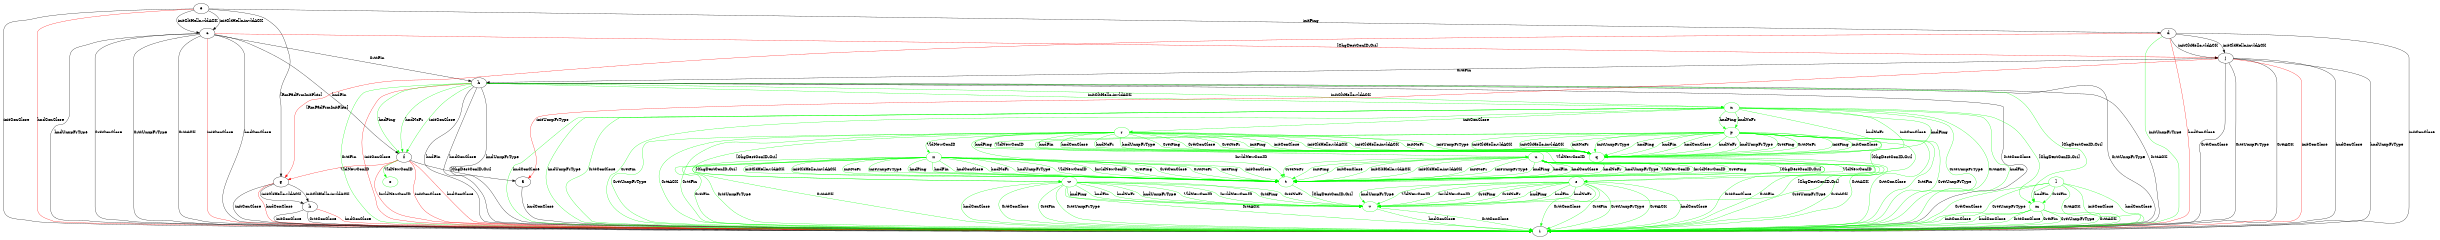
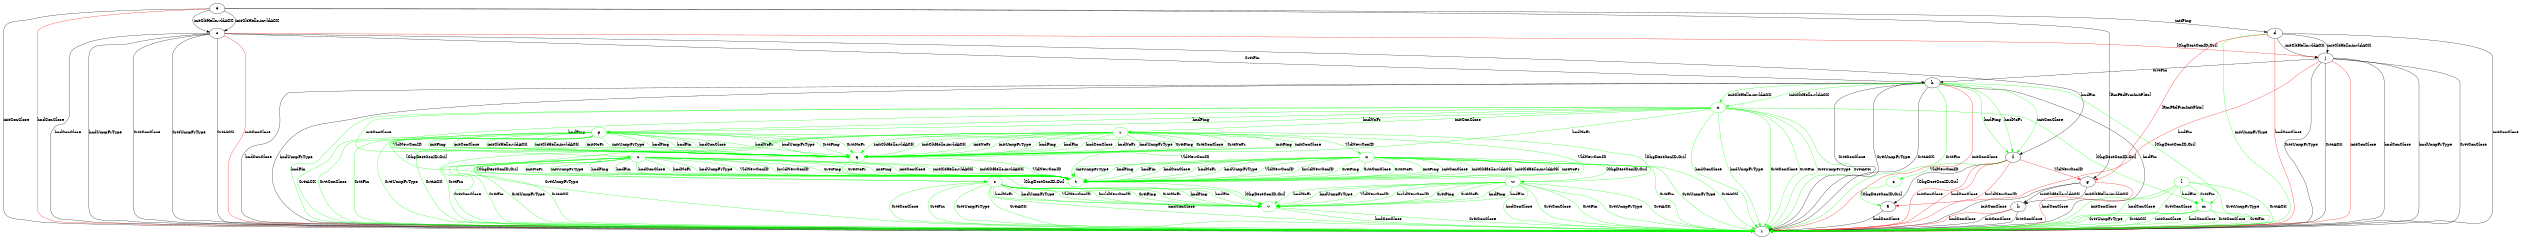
  digraph {
    node [color=green]
    edge [color=green]
    a [color=""]
    i [color=""]
    e [color=""]
    c [color=""]
    d [color=""]
    g [color=""]
    f [color=""]
    h [color=""]
    j [color=""]
    k [color=""]
    o
    m
    n
    p
    q
    r
    l
    s
    t
    u
    v
    w
    x
    a -> i [label="hndConClose " color=""]
    e -> i [label="initConClose " color=""]
    e -> i [color=red label="hndConClose "]
    e -> c [label="initCltHello-vldACK " color=""]
    e -> c [label="initCltHello-invldACK " color=""]
    e -> d [label="initPing " color=""]
    e -> g [label="[RmPadFrmInitPkts] " color=""]
    c -> i [label="hndConClose " color=""]
    c -> i [label="hndUnxpFrType " color=""]
    c -> i [label="0rttConClose " color=""]
    c -> i [label="0rttUnxpFrType " color=""]
    c -> i [label="0rttACK " color=""]
    c -> i [color=red label="initConClose "]
    c -> f [label="hndFin " color=""]
    c -> h [label="0rttFin " color=""]
    c -> j [color=red label="[ChgDestConID-Ori] "]
    d -> i [label="initConClose " color=""]
    d -> i [label="initUnxpFrType "]
    d -> i [color=red label="hndConClose "]
    d -> g [color=red label="[RmPadFrmInitPkts] "]
    d -> j [label="initCltHello-vldACK " color=""]
    d -> j [label="initCltHello-invldACK " color=""]
    g -> i [label="initConClose " color=""]
    g -> i [color=red label="hndConClose "]
    g -> k [label="initCltHello-vldACK " color=""]
    g -> k [label="initCltHello-invldACK " color=""]
    f -> a [label="[ChgDestConID-Ori] " color=""]
    f -> i [color=red label="initConClose "]
    f -> i [color=red label="hndConClose "]
    f -> i [color=red label="InvldNewConID "]
    f -> g [color=red label="VldNewConID "]
    f -> o [label="VldNewConID "]
    h -> i [label="hndFin " color=""]
    h -> i [label="hndConClose " color=""]
    h -> i [label="hndUnxpFrType " color=""]
    h -> i [label="0rttConClose " color=""]
    h -> i [label="0rttUnxpFrType " color=""]
    h -> i [label="0rttACK " color=""]
    h -> i [label="0rttFin "]
    h -> i [color=red label="initConClose "]
    h -> f [label="initConClose "]
    h -> f [label="hndPing "]
    h -> f [label="hndNoFr "]
    h -> m [label="[ChgDestConID-Ori] "]
    h -> n [label="initCltHello-vldACK "]
    h -> n [label="initCltHello-invldACK "]
-   j -> a [color=red label="initUnxpFrType "]
+   j -> a [color=red label="hndFin "]
    j -> i [label="hndConClose " color=""]
    j -> i [label="hndUnxpFrType " color=""]
    j -> i [label="0rttConClose " color=""]
    j -> i [label="0rttUnxpFrType " color=""]
    j -> i [label="0rttACK " color=""]
    j -> i [color=red label="initConClose "]
    j -> h [label="0rttFin " color=""]
    k -> i [label="initConClose " color=""]
    k -> i [label="0rttConClose " color=""]
    k -> i [color=red label="hndConClose "]
+   o -> a [label="[ChgDestConID-Ori] "]
    m -> i [label="initConClose "]
    m -> i [label="hndConClose "]
    m -> i [label="0rttConClose "]
    m -> i [label="0rttFin "]
    m -> i [label="0rttUnxpFrType "]
    m -> i [label="0rttACK "]
    n -> i [label="hndFin "]
    n -> i [label="hndConClose "]
    n -> i [label="hndUnxpFrType "]
    n -> i [label="0rttConClose "]
    n -> i [label="0rttFin "]
    n -> i [label="0rttUnxpFrType "]
    n -> i [label="0rttACK "]
    n -> m [label="[ChgDestConID-Ori] "]
    n -> p [label="hndPing "]
    n -> p [label="hndNoFr "]
    n -> q [label="initConClose "]
    n -> q [label="hndPing "]
    n -> q [label="hndNoFr "]
    n -> r [label="initConClose "]
    p -> i [label="0rttConClose "]
    p -> i [label="0rttFin "]
    p -> i [label="0rttUnxpFrType "]
    p -> i [label="0rttACK "]
    p -> q [label="initPing "]
    p -> q [label="initConClose "]
    p -> q [label="initCltHello-vldACK "]
    p -> q [label="initCltHello-invldACK "]
    p -> q [label="initNoFr "]
    p -> q [label="initUnxpFrType "]
    p -> q [label="hndPing "]
    p -> q [label="hndFin "]
    p -> q [label="hndConClose "]
    p -> q [label="hndNoFr "]
    p -> q [label="hndUnxpFrType "]
    p -> q [label="0rttPing "]
    p -> q [label="0rttNoFr "]
    p -> s [label="[ChgDestConID-Ori] "]
    p -> t [label="VldNewConID "]
    p -> u [label="VldNewConID "]
    q -> t [label="VldNewConID "]
    q -> v [label="[ChgDestConID-Ori] "]
    r -> i [label="0rttFin "]
    r -> i [label="0rttUnxpFrType "]
    r -> i [label="0rttACK "]
    r -> q [label="initPing "]
    r -> q [label="initConClose "]
    r -> q [label="initCltHello-vldACK "]
    r -> q [label="initCltHello-invldACK "]
    r -> q [label="initNoFr "]
    r -> q [label="initUnxpFrType "]
    r -> q [label="hndPing "]
    r -> q [label="hndFin "]
    r -> q [label="hndConClose "]
    r -> q [label="hndNoFr "]
    r -> q [label="hndUnxpFrType "]
    r -> q [label="0rttPing "]
    r -> q [label="0rttConClose "]
    r -> q [label="0rttNoFr "]
-   r -> t [label="InvldNewConID "]
+   r -> t [label="VldNewConID "]
    r -> w [label="[ChgDestConID-Ori] "]
    r -> x [label="VldNewConID "]
    l -> i [label="initConClose "]
    l -> i [label="hndConClose "]
    l -> i [label="0rttConClose "]
    l -> i [label="0rttUnxpFrType "]
    l -> i [label="0rttACK "]
    l -> m [label="hndFin "]
    l -> m [label="0rttFin "]
    s -> i [label="hndConClose "]
    s -> i [label="0rttConClose "]
    s -> i [label="0rttFin "]
    s -> i [label="0rttUnxpFrType "]
    s -> i [label="0rttACK "]
    s -> v [label="hndPing "]
    s -> v [label="hndFin "]
    s -> v [label="hndNoFr "]
    s -> v [label="hndUnxpFrType "]
    s -> v [label="VldNewConID "]
    s -> v [label="InvldNewConID "]
    s -> v [label="0rttPing "]
    s -> v [label="0rttNoFr "]
    t -> v [label="[ChgDestConID-Ori] "]
    u -> i [label="0rttConClose "]
    u -> i [label="0rttFin "]
    u -> i [label="0rttUnxpFrType "]
    u -> i [label="0rttACK "]
    u -> s [label="[ChgDestConID-Ori] "]
    u -> t [label="initPing "]
    u -> t [label="initConClose "]
    u -> t [label="initCltHello-vldACK "]
    u -> t [label="initCltHello-invldACK "]
    u -> t [label="initNoFr "]
    u -> t [label="initUnxpFrType "]
    u -> t [label="hndPing "]
    u -> t [label="hndFin "]
    u -> t [label="hndConClose "]
    u -> t [label="hndNoFr "]
    u -> t [label="hndUnxpFrType "]
    u -> t [label="VldNewConID "]
    u -> t [label="InvldNewConID "]
    u -> t [label="0rttPing "]
    u -> t [label="0rttNoFr "]
    v -> i [label="hndConClose "]
    v -> i [label="0rttConClose "]
    w -> i [label="hndConClose "]
    w -> i [label="0rttConClose "]
    w -> i [label="0rttFin "]
    w -> i [label="0rttUnxpFrType "]
    w -> i [label="0rttACK "]
    w -> v [label="hndPing "]
    w -> v [label="hndFin "]
    w -> v [label="hndNoFr "]
    w -> v [label="hndUnxpFrType "]
    w -> v [label="VldNewConID "]
    w -> v [label="InvldNewConID "]
    w -> v [label="0rttPing "]
    w -> v [label="0rttNoFr "]
    x -> i [label="0rttFin "]
    x -> i [label="0rttUnxpFrType "]
    x -> i [label="0rttACK "]
    x -> t [label="initPing "]
    x -> t [label="initConClose "]
    x -> t [label="initCltHello-vldACK "]
    x -> t [label="initCltHello-invldACK "]
    x -> t [label="initNoFr "]
    x -> t [label="initUnxpFrType "]
    x -> t [label="hndPing "]
    x -> t [label="hndFin "]
    x -> t [label="hndConClose "]
    x -> t [label="hndNoFr "]
    x -> t [label="hndUnxpFrType "]
    x -> t [label="VldNewConID "]
    x -> t [label="InvldNewConID "]
    x -> t [label="0rttPing "]
    x -> t [label="0rttConClose "]
    x -> t [label="0rttNoFr "]
    x -> w [label="[ChgDestConID-Ori] "]
  }
